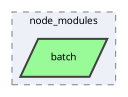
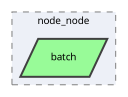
  digraph {
    compound=true
    fontname="Noto Sans"
    n1 [color=grey25 fillcolor=palegreen fontname="Noto Sans" fontsize=10 height=0.2 label=batch shape=parallelogram style="filled,bold" width=0.4]
    subgraph cluster_1 {
      bgcolor="#edf0f7"
      fontsize=10
-     label=node_modules
+     label=node_node
      pencolor=grey50
      style="filled,dashed"
      n1
    }
  }
